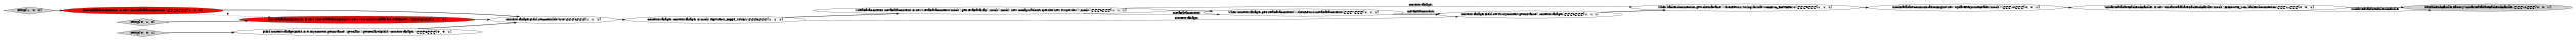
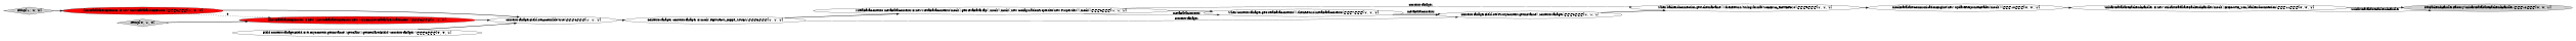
  digraph {
    rankdir=LR
    node [fillcolor=white shape=ellipse style=filled]
    edge [style=bold]
    n1 [label="ContextManager contextManager = mock(,RETURNS_DEEP_STUBS)@@@5@@@['1', '1', '1']"]
    n2 [label="MetaDataContexts metaDataContexts = new MetaDataContexts(mock(),getMetaDataMap(),mock(),mock(),new ConfigurationProperties(new Properties()),mock())@@@6@@@['1', '1', '1']"]
    n3 [label="contextManagerField.set(ProxyContext.getInstance(),contextManager)@@@8@@@['1', '1', '1']"]
    n4 [label="when(contextManager.getMetaDataContexts()).thenReturn(metaDataContexts)@@@7@@@['1', '1', '1']"]
    n5 [label="when(backendConnection.getSchemaName()).thenReturn(String.format(SCHEMA_PATTERN,0))@@@9@@@['1', '1', '1']"]
    n6 [fillcolor=red label="showDatabasesExecutor = new ShowDatabasesExecutor(new MySQLShowDatabasesStatement())@@@3@@@['0', '1', '0']"]
    n7 [label="contextManagerField.setAccessible(true)@@@4@@@['1', '1', '1']"]
    n8 [label="Field contextManagerField = ProxyContext.getInstance().getClass().getDeclaredField(\"contextManager\")@@@3@@@['0', '0', '1']"]
    n9 [label="unicastDatabaseBackendHandler = new UnicastDatabaseBackendHandler(mock(),EXECUTE_SQL,backendConnection)@@@11@@@['0', '0', '1']"]
    n10 [fillcolor=lightgray label="setBackendHandlerFactory(unicastDatabaseBackendHandler)@@@12@@@['0', '0', '1']"]
    n11 [fillcolor=red label="showDatabasesExecutor = new ShowDatabasesExecutor()@@@3@@@['1', '0', '0']"]
    n12 [label="mockDatabaseCommunicationEngine(new UpdateResponseHeader(mock()))@@@10@@@['0', '0', '1']"]
-   n13 [fillcolor=lightgray label="setUp['0', '0', '1']" shape=diamond]
    n14 [fillcolor=lightgray label="setUp['1', '0', '0']" shape=diamond]
    n15 [fillcolor=lightgray label="setUp['0', '1', '0']" shape=diamond]
    n1 -> n2
    n1 -> n3 [label=contextManager style=solid]
    n2 -> n4
    n2 -> n4 [label=metaDataContexts style=solid]
    n2 -> n5 [label=contextManager style=solid]
    n3 -> n5
    n4 -> n3
    n4 -> n3 [label=metaDataContexts style=solid]
    n5 -> n12
    n6 -> n7
    n7 -> n1
    n8 -> n7
    n9 -> n10
    n9 -> n10 [label=unicastDatabaseBackendHandler style=solid]
    n11 -> n6 [label=0 style=dashed]
    n11 -> n7
    n12 -> n9
-   n13 -> n8
    n14 -> n11
    n15 -> n6
  }
